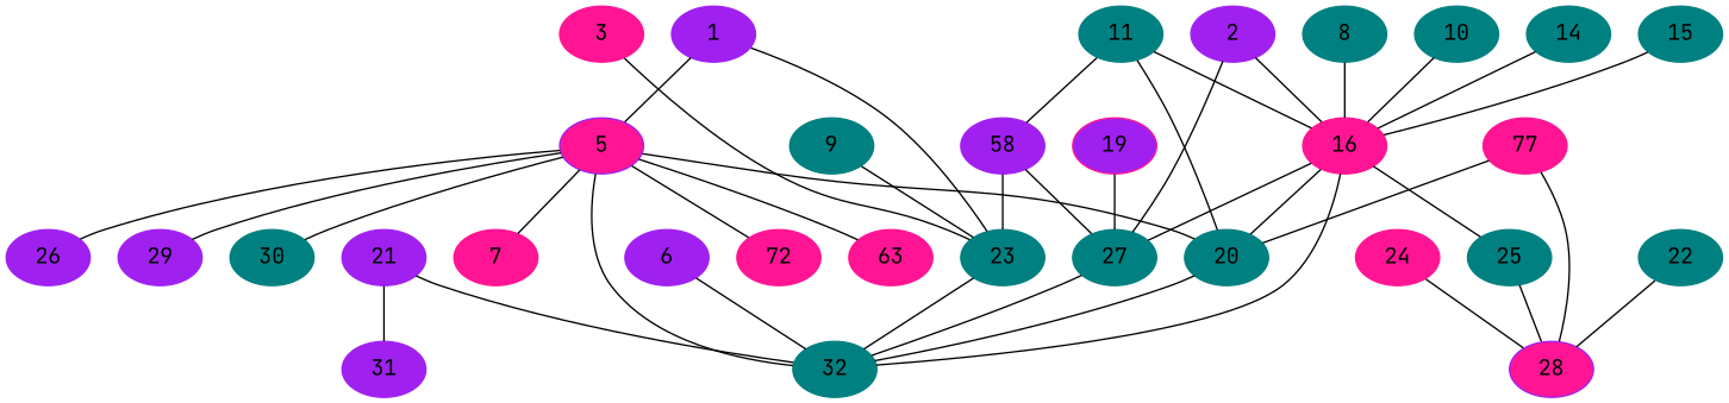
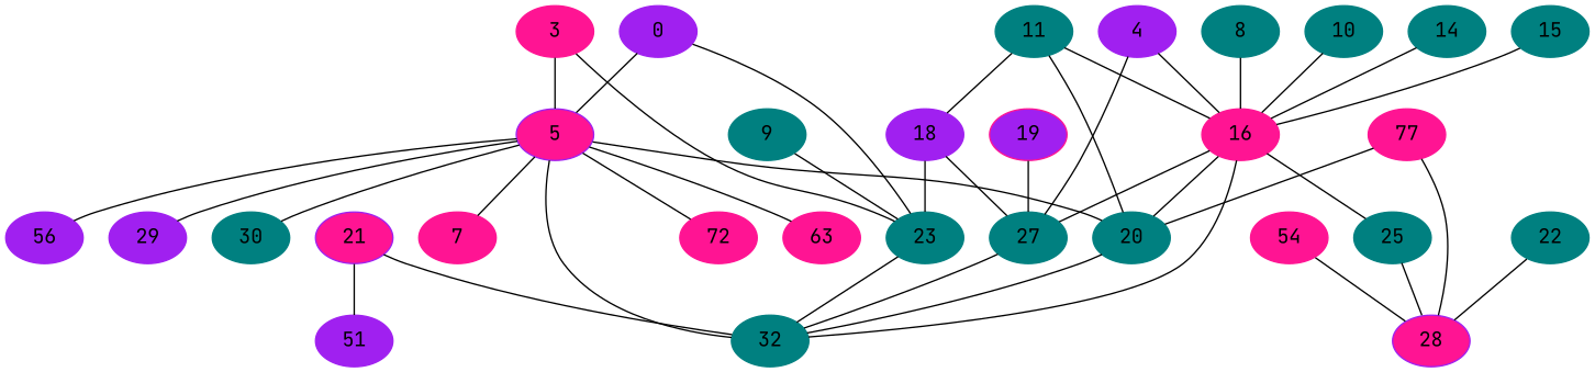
  graph {
    fontname="JetBrains Mono"
    node [color=teal fontname="JetBrains Mono" style=filled]
    edge [fontname="JetBrains Mono" weight=1.0]
-   1 [color=purple]
+   1 [color=purple label=0]
    5 [color=purple fillcolor=deeppink]
    23
    20
    7 [color=deeppink]
    n6 [color=deeppink label=72]
    n7 [color=deeppink label=63]
-   26 [color=purple]
+   26 [color=purple label=56]
    29 [color=purple]
    30
    32
-   2 [color=purple]
+   2 [color=purple label=4]
    16 [color=deeppink]
    27
    25
    3 [color=deeppink]
-   6 [color=purple]
    8
    9
    10
    11
-   18 [color=purple label=58]
+   18 [color=purple]
    14
    15
    28 [color=purple fillcolor=deeppink]
    n26 [color=deeppink label=77]
    19 [color=deeppink fillcolor=purple]
-   21 [color=purple]
-   31 [color=purple]
+   21 [color=purple fillcolor=deeppink]
+   31 [color=purple label=51]
    22
-   24 [color=deeppink]
+   24 [color=deeppink label=54]
    1 -- 5 [weight=2.0]
    1 -- 23
    5 -- 20
    5 -- 7
    5 -- n6
    5 -- n7
    5 -- 26
    5 -- 29
    5 -- 30
    5 -- 32
    23 -- 32
    20 -- 32
    2 -- 16
    2 -- 27
    16 -- 20 [weight=2.0]
    16 -- 32
    16 -- 27
    16 -- 25
    27 -- 32
    25 -- 28
+   3 -- 5
    3 -- 23
-   6 -- 32
    8 -- 16
    9 -- 23
    10 -- 16
    11 -- 20
    11 -- 16
    11 -- 18
    18 -- 23
    18 -- 27
    14 -- 16
    15 -- 16
    n26 -- 20
    n26 -- 28
    19 -- 27
    21 -- 32 [weight=2.0]
    21 -- 31
    22 -- 28
    24 -- 28
  }
